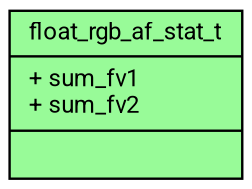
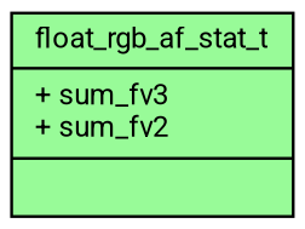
  digraph {
    fontname=Roboto
-   n1 [color=black fillcolor=palegreen fontcolor=black fontname=Roboto fontsize=10 height=0.2 label="{float_rgb_af_stat_t\n|+ sum_fv1\l+ sum_fv2\l|}" shape=record style=filled width=0.4]
+   n1 [color=black fillcolor=palegreen fontcolor=black fontname=Roboto fontsize=10 height=0.2 label="{float_rgb_af_stat_t\n|+ sum_fv3\l+ sum_fv2\l|}" shape=record style=filled width=0.4]
  }
